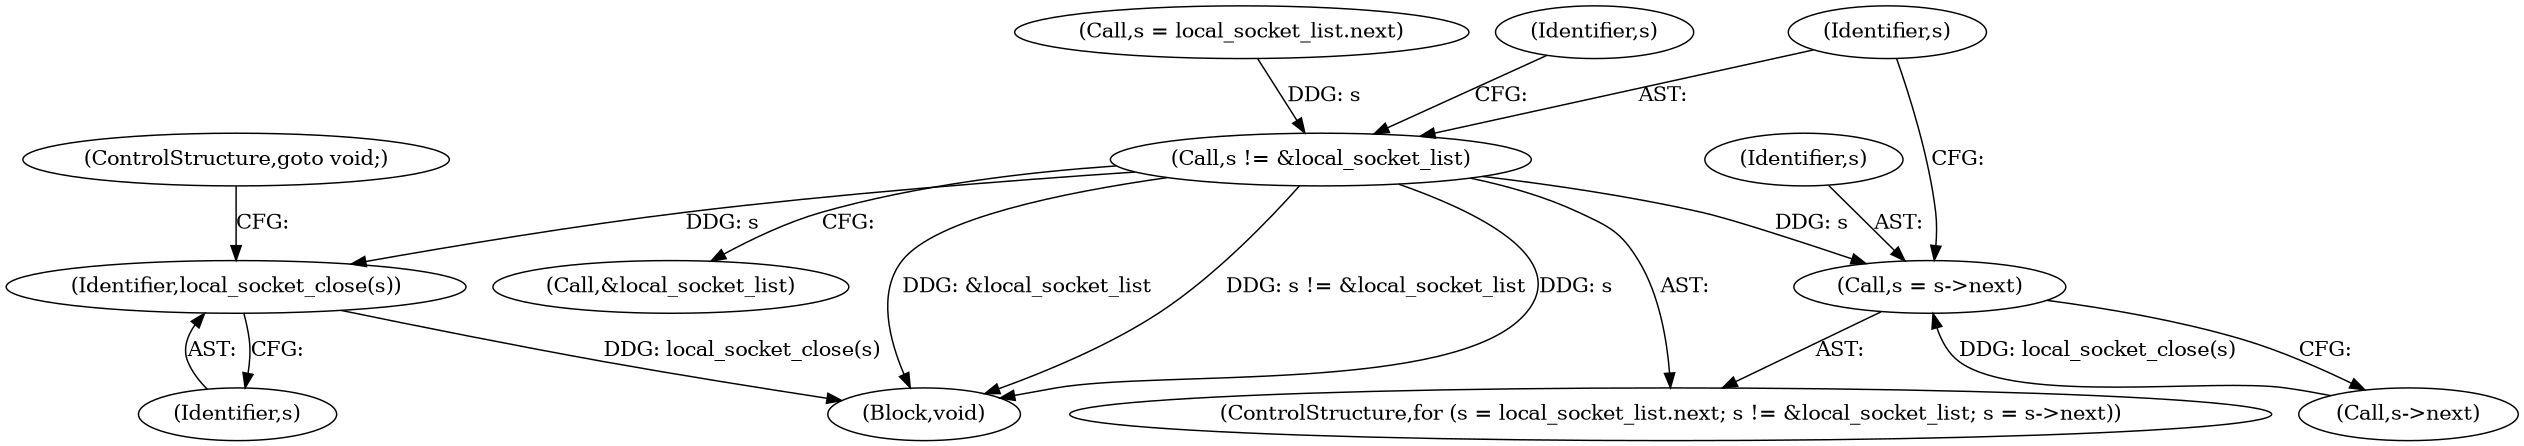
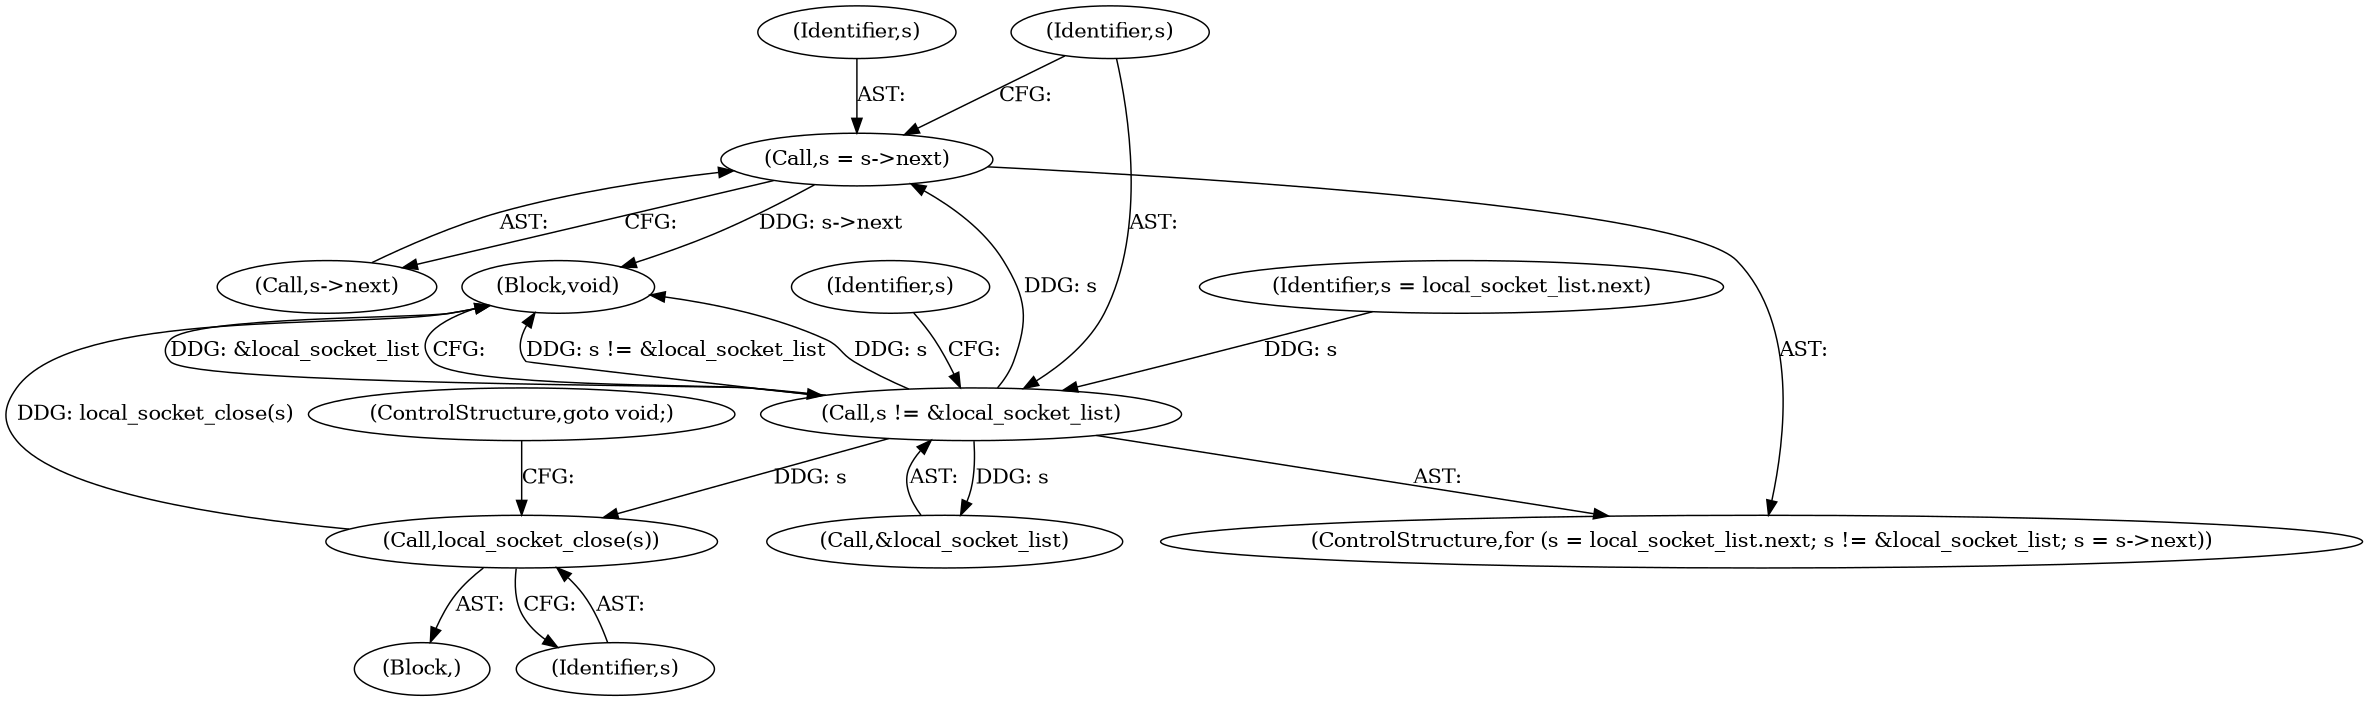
  digraph {
    n1 [label="(Call,s = s->next)"]
    n2 [label="(Block,void)"]
    n3 [label="(Call,s->next)"]
    n4 [label="(ControlStructure,for (s = local_socket_list.next; s != &local_socket_list; s = s->next))"]
    n5 [label="(Call,s != &local_socket_list)"]
-   n6 [label="(Identifier,local_socket_close(s))"]
+   n6 [label="(Call,local_socket_close(s))"]
    n7 [label="(Call,&local_socket_list)"]
+   n8 [label="(Block,)"]
    n9 [label="(Identifier,s)"]
-   n10 [label="(Call,s = local_socket_list.next)"]
+   n10 [label="(Identifier,s = local_socket_list.next)"]
    n11 [label="(ControlStructure,goto void;)"]
    n12 [label="(Identifier,s)"]
    n13 [label="(Identifier,s)"]
    n14 [label="(Identifier,s)"]
+   n1 -> n2 [label="DDG: s->next"]
    n1 -> n3 [label="CFG: "]
    n1 -> n4 [label="AST: "]
-   n3 -> n1 [label="DDG: local_socket_close(s)"]
+   n2 -> n5 [label="CFG: "]
+   n3 -> n1 [label="AST: "]
    n5 -> n1 [label="DDG: s"]
    n5 -> n2 [label="DDG: s != &local_socket_list"]
    n5 -> n2 [label="DDG: s"]
    n5 -> n2 [label="DDG: &local_socket_list"]
    n5 -> n4 [label="AST: "]
    n5 -> n6 [label="DDG: s"]
-   n5 -> n7 [label="CFG: "]
+   n5 -> n7 [label="DDG: s"]
    n6 -> n2 [label="DDG: local_socket_close(s)"]
+   n6 -> n8 [label="AST: "]
    n6 -> n9 [label="CFG: "]
+   n7 -> n5 [label="AST: "]
    n9 -> n6 [label="AST: "]
    n10 -> n5 [label="DDG: s"]
    n11 -> n6 [label="CFG: "]
    n12 -> n5 [label="CFG: "]
    n13 -> n1 [label="CFG: "]
    n13 -> n5 [label="AST: "]
    n14 -> n1 [label="AST: "]
  }
